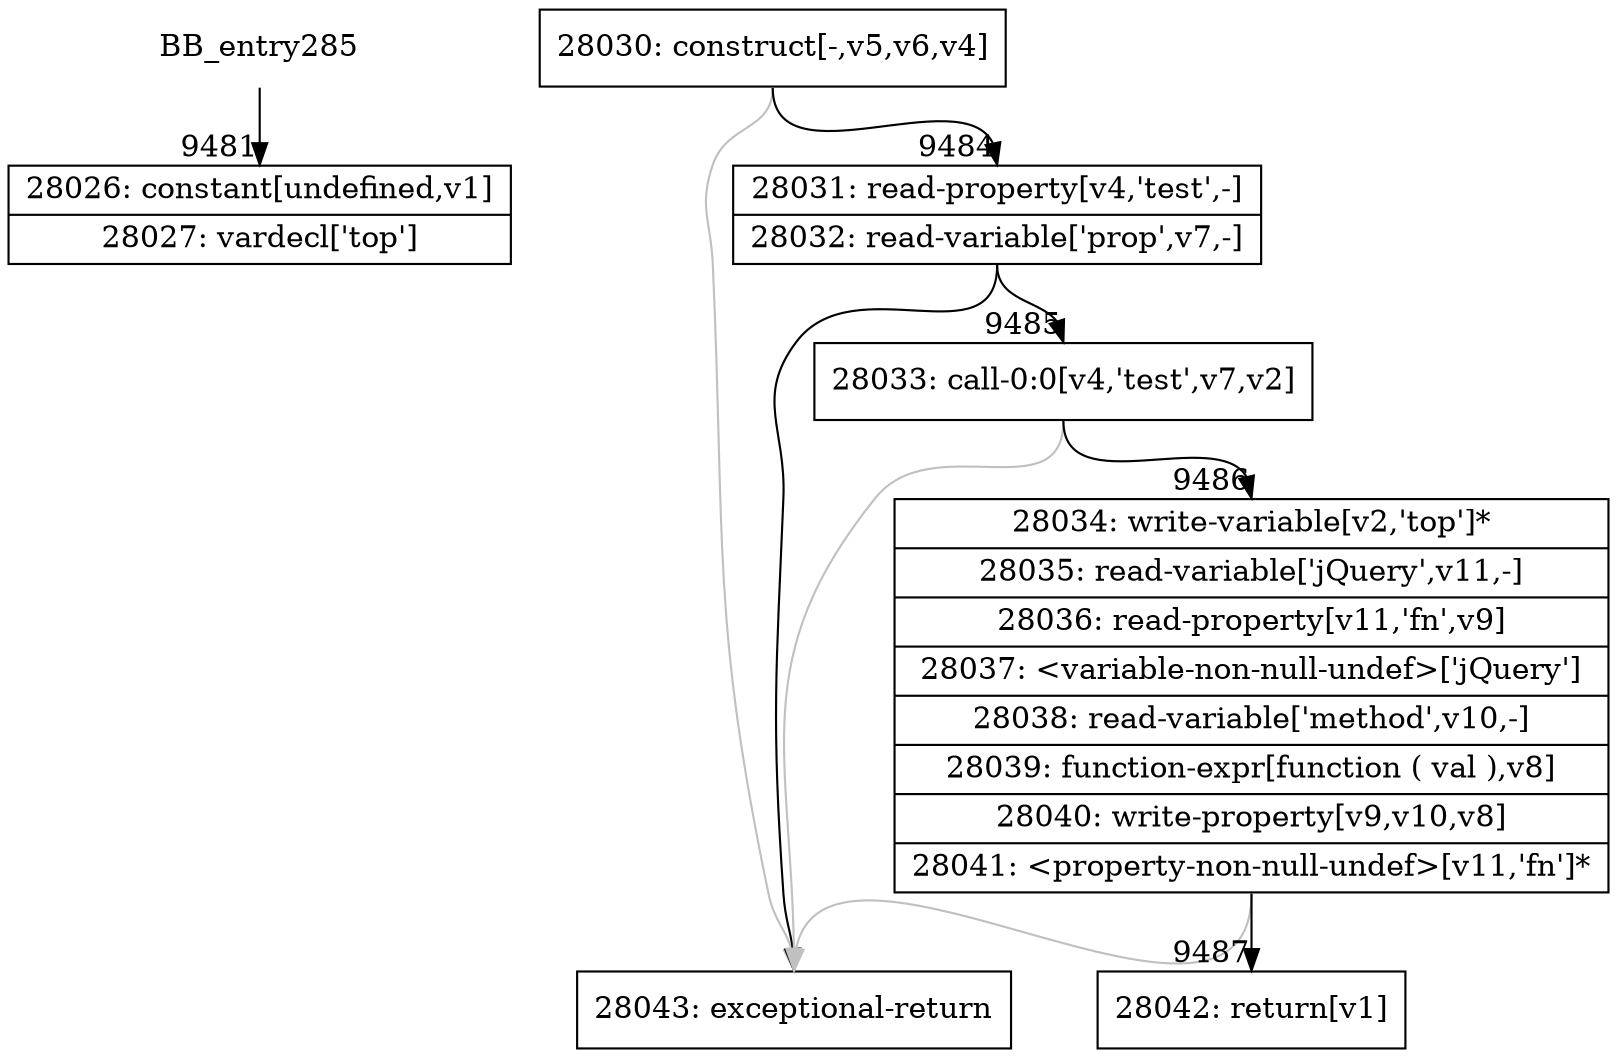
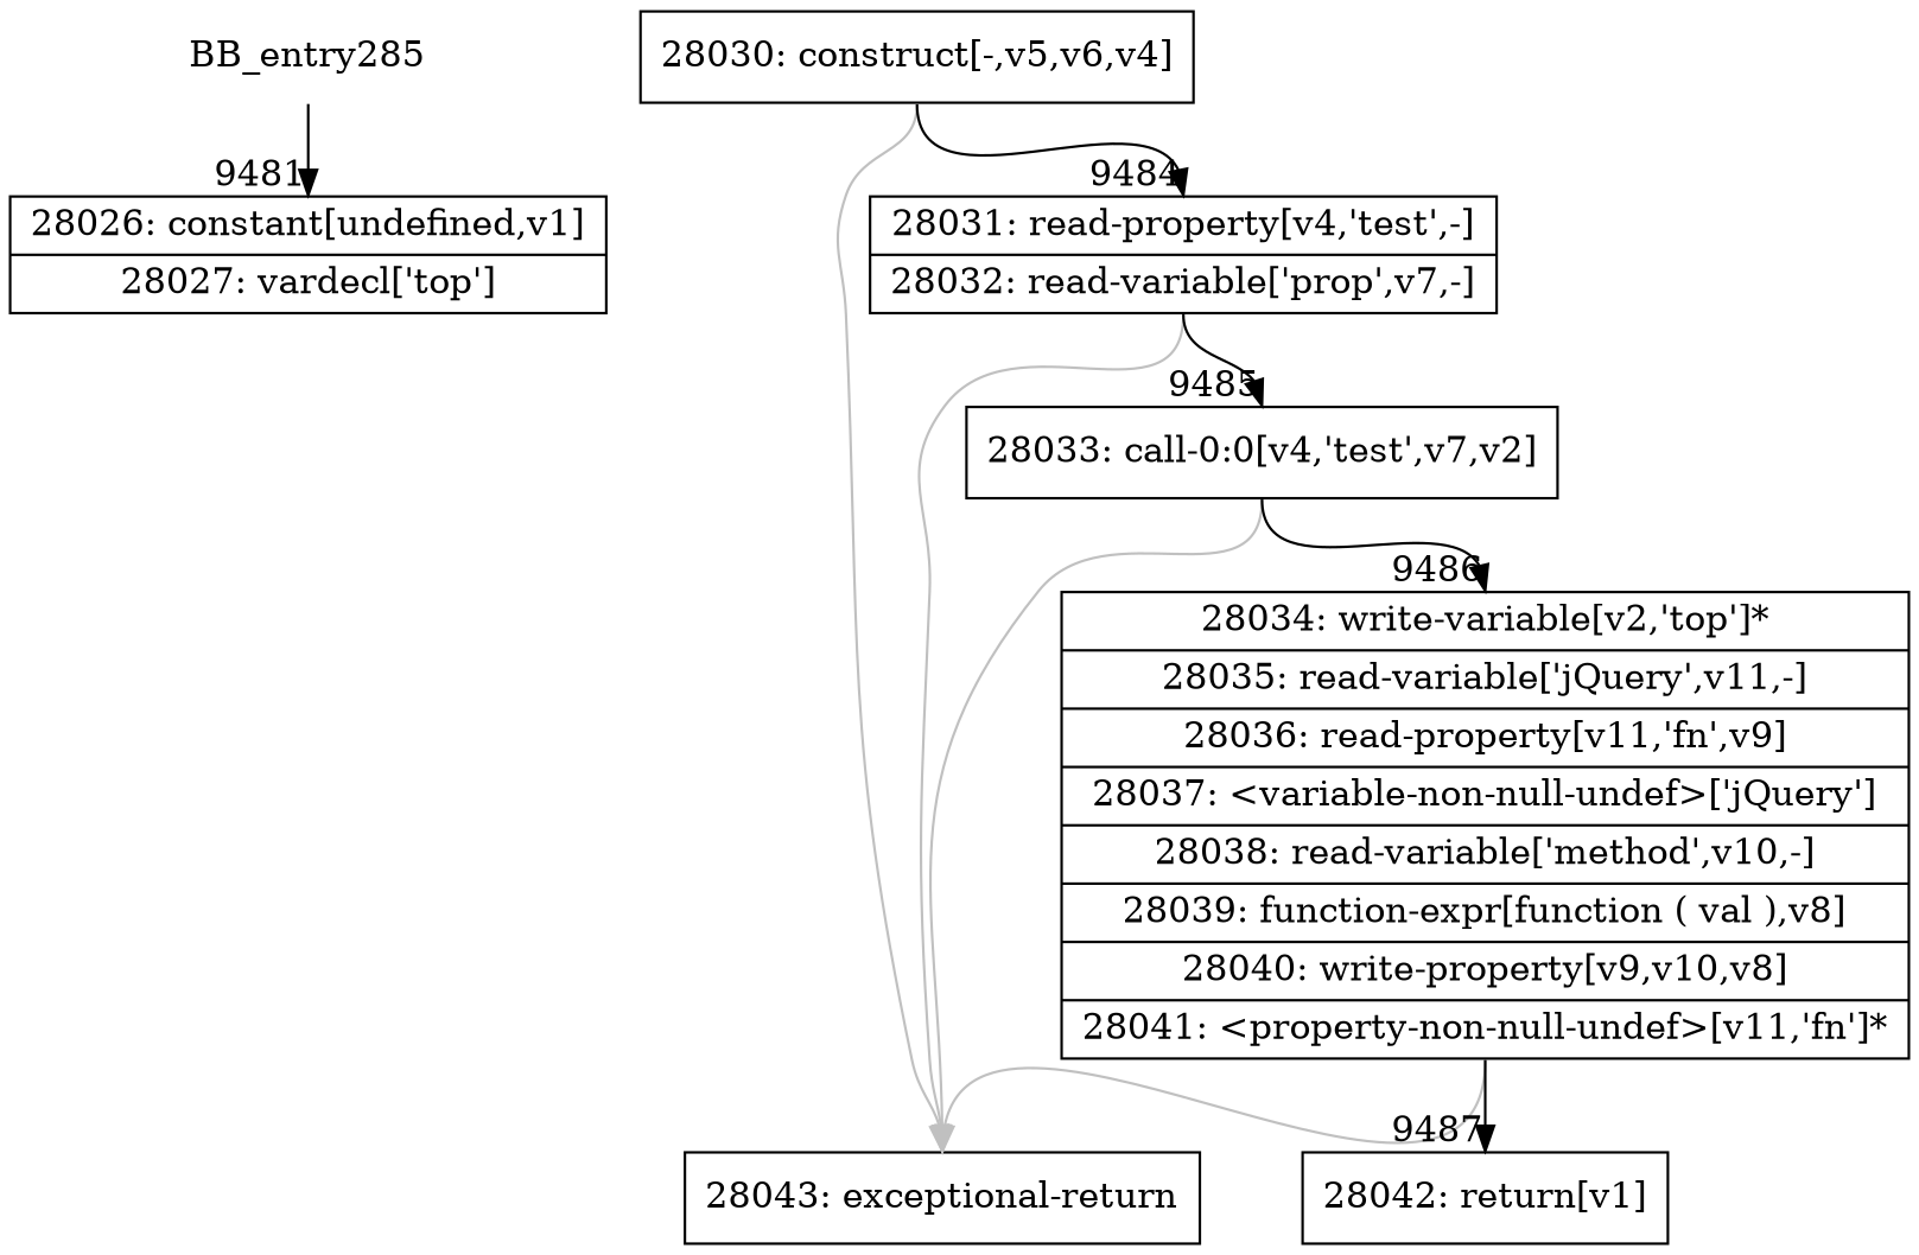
  digraph {
    rankdir=TD
    node [shape=record]
    edge [headport=n tailport=s]
    n1 [label=BB_entry285 shape=none]
    n2 [label="{28026: constant[undefined,v1]|28027: vardecl['top']}"]
    n3 [label="{28030: construct[-,v5,v6,v4]}"]
    n4 [label="{28043: exceptional-return}"]
    n5 [label="{28031: read-property[v4,'test',-]|28032: read-variable['prop',v7,-]}"]
    n6 [label="{28033: call-0:0[v4,'test',v7,v2]}"]
    n7 [label="{28034: write-variable[v2,'top']*|28035: read-variable['jQuery',v11,-]|28036: read-property[v11,'fn',v9]|28037: \<variable-non-null-undef\>['jQuery']|28038: read-variable['method',v10,-]|28039: function-expr[function ( val ),v8]|28040: write-property[v9,v10,v8]|28041: \<property-non-null-undef\>[v11,'fn']*}"]
    n8 [label="{28042: return[v1]}"]
    n1 -> n2 [headlabel="    9481"]
    n3 -> n4 [color=gray]
    n3 -> n5 [headlabel="      9484"]
-   n5 -> n4 [color=black]
+   n5 -> n4 [color=gray]
    n5 -> n6 [headlabel="      9485"]
    n6 -> n4 [color=gray]
    n6 -> n7 [headlabel="      9486"]
    n7 -> n4 [color=gray]
    n7 -> n8 [headlabel="      9487"]
  }
